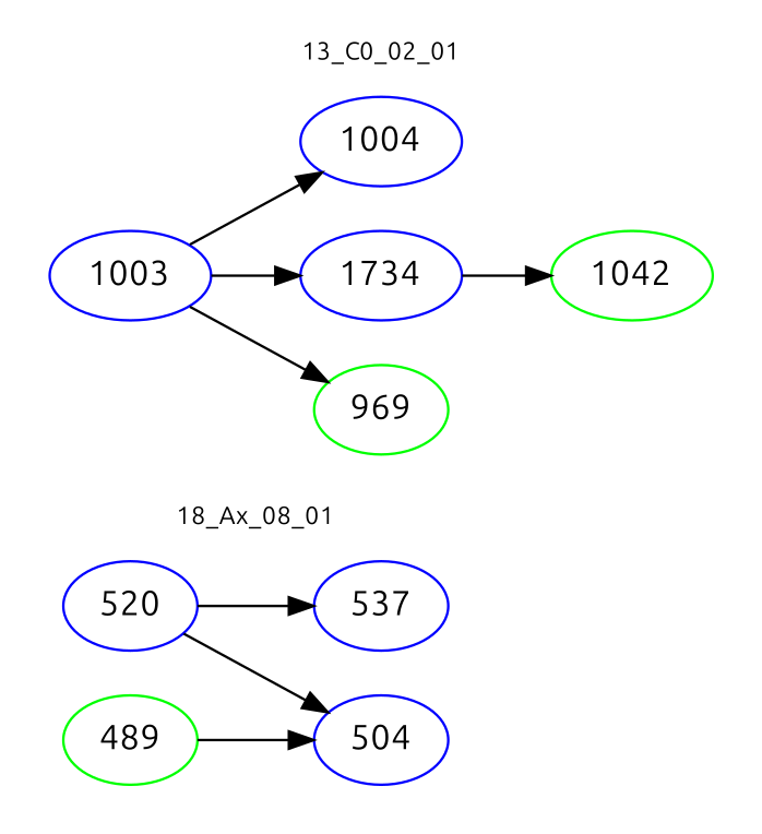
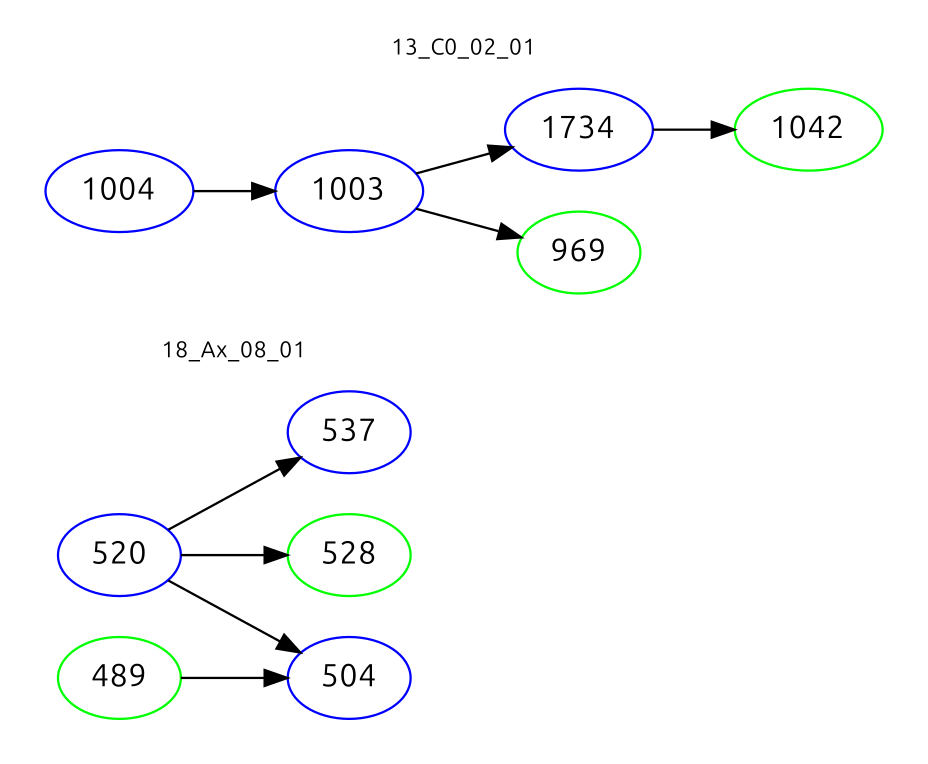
  digraph {
    fontname=Ubuntu
    rankdir=LR
    node [color=blue fontname=Ubuntu]
    edge [color=black fontname=Ubuntu]
    n1 [label=520]
    n2 [label=504]
+   n3 [color=green label=528]
    n4 [label=537]
    n5 [color=green label=489]
    n6 [label=1003]
    n7 [color=green label=969]
    n8 [label=1734]
    n9 [label=1004]
    n10 [color=green label=1042]
    subgraph cluster_1 {
      color=white
      fontsize=10
      label="18_Ax_08_01"
      n1
      n2
+     n3
      n4
      n5
    }
    subgraph cluster_2 {
      color=white
      fontsize=10
      label="13_C0_02_01"
      n6
      n7
      n8
      n9
      n10
    }
    n1 -> n2
+   n1 -> n3
    n1 -> n4
    n5 -> n2
    n6 -> n7
    n6 -> n8
-   n6 -> n9
+   n9 -> n6
    n8 -> n10
  }
